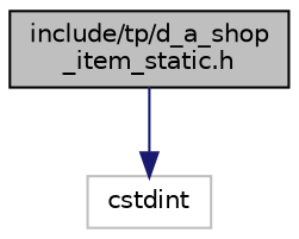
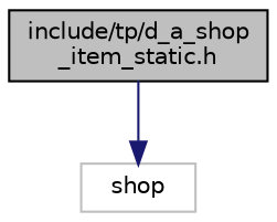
  digraph {
    node [fontname=Helvetica fontsize=10 shape=record style=filled]
    n1 [color=black fillcolor=grey75 fontcolor=black height=0.2 label="include/tp/d_a_shop\l_item_static.h" width=0.4]
-   n2 [color=grey75 fillcolor=white height=0.2 label=cstdint width=0.4]
+   n2 [color=grey75 fillcolor=white height=0.2 label=shop width=0.4]
    n1 -> n2 [color=midnightblue fontname=Helvetica fontsize=10 labelfontname=Helvetica labelfontsize=10 style=solid]
  }
